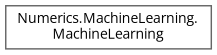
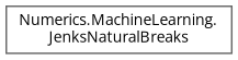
  digraph {
    rankdir=LR
    fontname="Open Sans"
-   n1 [color=grey40 fillcolor=white fontname="Open Sans" fontsize=10 height=0.2 label="Numerics.MachineLearning.\lMachineLearning" shape=box style=filled width=0.4]
+   n1 [color=grey40 fillcolor=white fontname="Open Sans" fontsize=10 height=0.2 label="Numerics.MachineLearning.\lJenksNaturalBreaks" shape=box style=filled width=0.4]
  }
